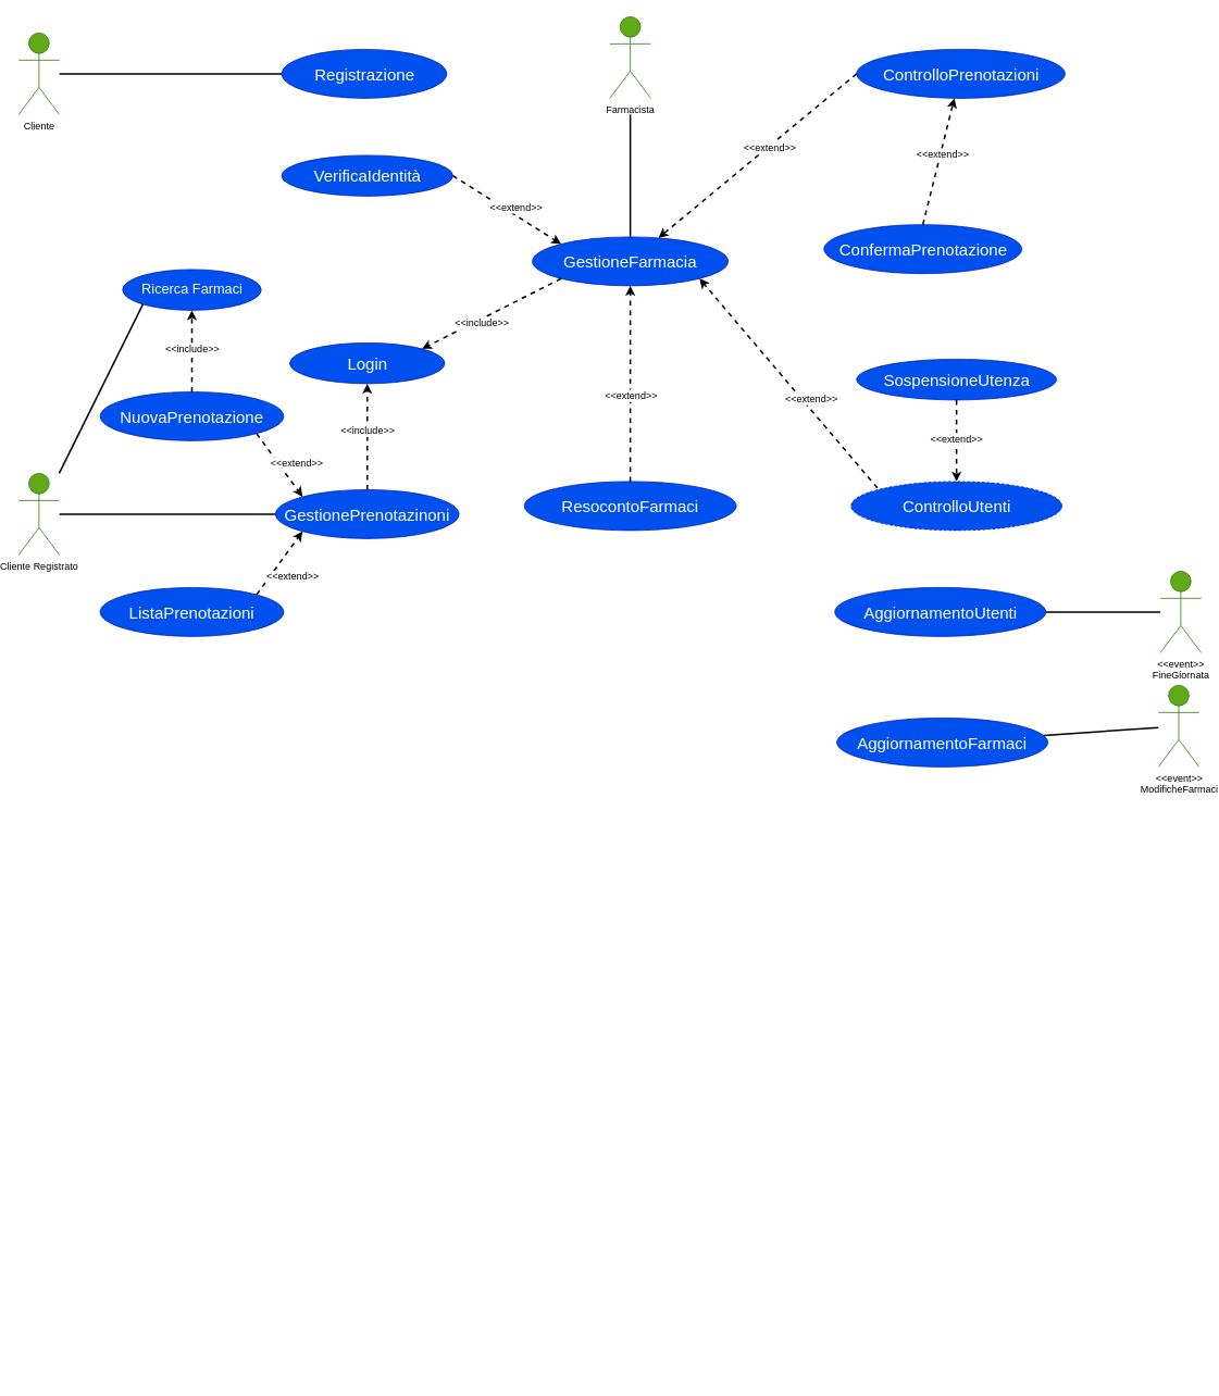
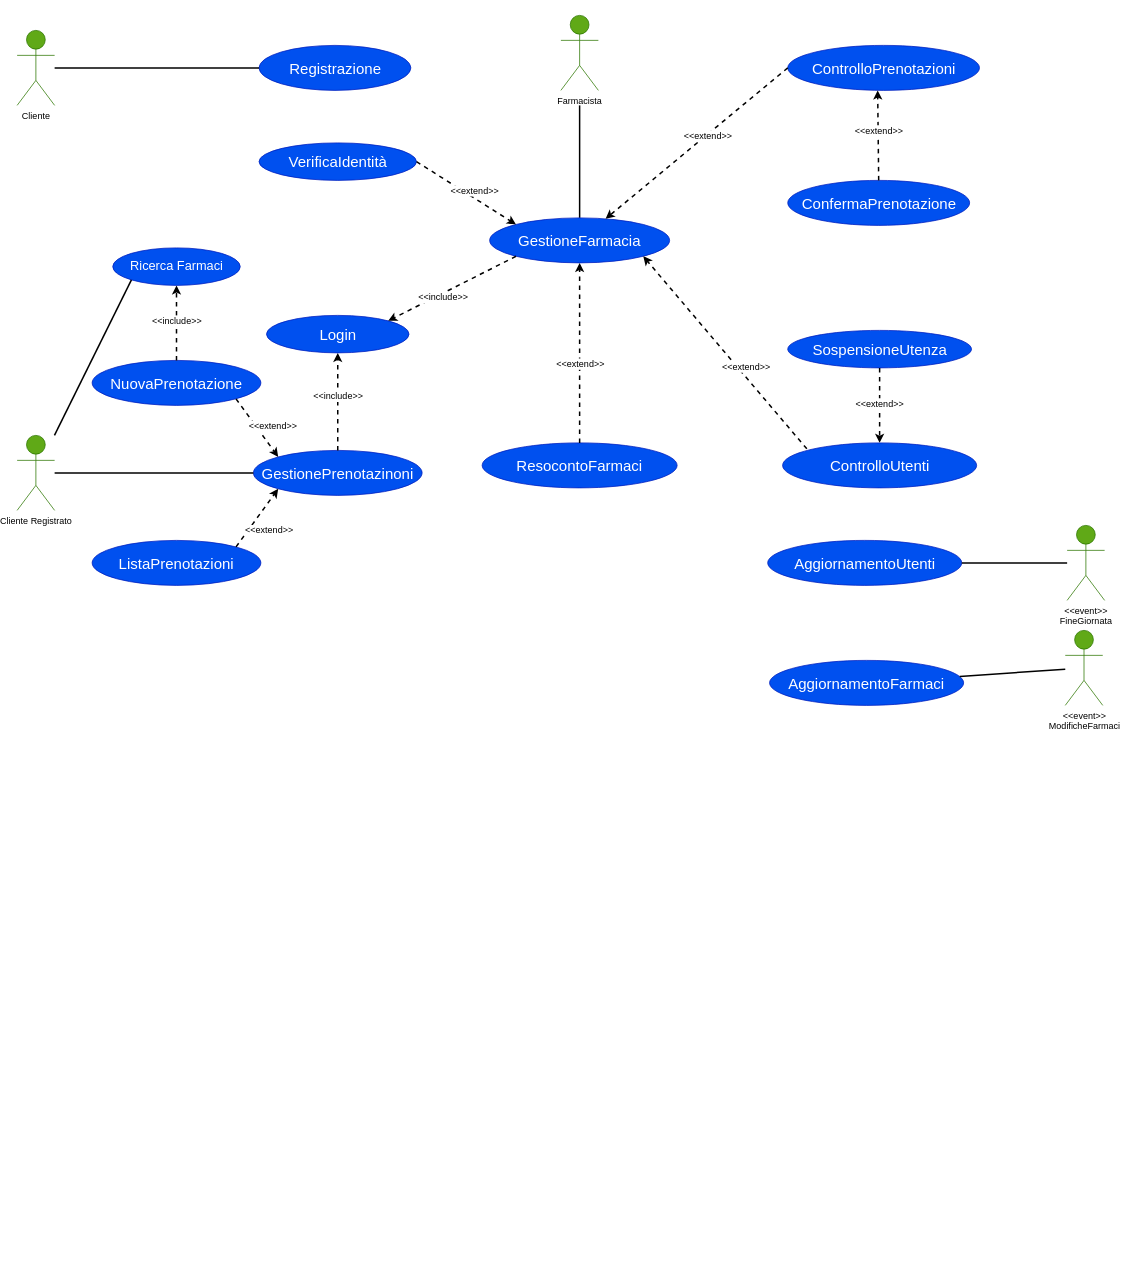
  <mxCell id="0" />
  <mxCell id="1" parent="0" />
  <mxCell id="2" value="" style="endArrow=none;html=1;shadow=0;strokeWidth=2;fontSize=17;fontColor=#000000;exitX=0.5;exitY=0;exitDx=0;exitDy=0;fillColor=#1ba1e2;" parent="1" source="4" edge="1"><mxGeometry width="50" height="50" relative="1" as="geometry"><mxPoint x="1018.12" y="100" as="sourcePoint" /><mxPoint x="770" y="140" as="targetPoint" /></mxGeometry></mxCell>
  <mxCell id="3" value="&lt;font style=&quot;font-size: 20px&quot;&gt;Registrazione&lt;/font&gt;" style="ellipse;whiteSpace=wrap;html=1;fillColor=#0050ef;strokeColor=#001DBC;labelBackgroundColor=none;fontColor=#ffffff;" parent="1" vertex="1"><mxGeometry x="342.5" y="60" width="202.5" height="60" as="geometry" /></mxCell>
  <mxCell id="4" value="GestioneFarmacia" style="ellipse;whiteSpace=wrap;html=1;labelBackgroundColor=none;fillColor=#0050ef;strokeColor=#001DBC;fontSize=20;fontColor=#ffffff;" parent="1" vertex="1"><mxGeometry x="650" y="290" width="240" height="60" as="geometry" /></mxCell>
  <mxCell id="5" value="GestionePrenotazinoni" style="ellipse;whiteSpace=wrap;html=1;labelBackgroundColor=none;fontSize=20;fillColor=#0050ef;strokeColor=#001DBC;fontColor=#ffffff;" parent="1" vertex="1"><mxGeometry x="335" y="600" width="225" height="60" as="geometry" /></mxCell>
  <mxCell id="6" value="" style="endArrow=classic;html=1;shadow=0;strokeColor=#000000;strokeWidth=2;fontSize=13;dashed=1;exitX=0.5;exitY=0;exitDx=0;exitDy=0;entryX=0.5;entryY=1;entryDx=0;entryDy=0;" parent="1" source="5" target="8" edge="1"><mxGeometry width="50" height="50" relative="1" as="geometry"><mxPoint x="310" y="575" as="sourcePoint" /><mxPoint x="360" y="525" as="targetPoint" /><Array as="points" /></mxGeometry></mxCell>
  <mxCell id="7" value="&amp;lt;&amp;lt;include&amp;gt;&amp;gt;" style="edgeLabel;html=1;align=center;verticalAlign=middle;resizable=0;points=[];fontSize=12;fontColor=#000000;" parent="6" vertex="1" connectable="0"><mxGeometry x="0.327" y="-1" relative="1" as="geometry"><mxPoint x="-1" y="13" as="offset" /></mxGeometry></mxCell>
  <mxCell id="8" value="&lt;div&gt;Login&lt;/div&gt;" style="ellipse;whiteSpace=wrap;html=1;labelBackgroundColor=none;fontSize=20;fillColor=#0050ef;strokeColor=#001DBC;fontColor=#ffffff;" parent="1" vertex="1"><mxGeometry x="352.5" y="420" width="190" height="50" as="geometry" /></mxCell>
  <mxCell id="9" value="VerificaIdentità" style="ellipse;whiteSpace=wrap;html=1;labelBackgroundColor=none;fontSize=20;fillColor=#0050ef;strokeColor=#001DBC;fontColor=#ffffff;" parent="1" vertex="1"><mxGeometry x="342.5" y="190" width="210" height="50" as="geometry" /></mxCell>
  <mxCell id="10" value="" style="endArrow=classic;html=1;shadow=0;dashed=1;strokeColor=#000000;strokeWidth=2;fontSize=12;fontColor=#000000;exitX=1;exitY=0.5;exitDx=0;exitDy=0;entryX=0;entryY=0;entryDx=0;entryDy=0;" parent="1" source="9" target="4" edge="1"><mxGeometry width="50" height="50" relative="1" as="geometry"><mxPoint x="640" y="305" as="sourcePoint" /><mxPoint x="700" y="345" as="targetPoint" /></mxGeometry></mxCell>
  <mxCell id="11" value="&amp;lt;&amp;lt;extend&amp;gt;&amp;gt;" style="edgeLabel;html=1;align=center;verticalAlign=middle;resizable=0;points=[];fontSize=12;fontColor=#000000;" parent="10" vertex="1" connectable="0"><mxGeometry x="-0.245" y="3" relative="1" as="geometry"><mxPoint x="25.1" y="9.15" as="offset" /></mxGeometry></mxCell>
  <mxCell id="12" value="Ricerca Farmaci" style="ellipse;whiteSpace=wrap;html=1;labelBackgroundColor=none;fontSize=17;fillColor=#0050ef;strokeColor=#001DBC;fontColor=#ffffff;" parent="1" vertex="1"><mxGeometry x="147.5" y="330" width="170" height="50" as="geometry" /></mxCell>
  <mxCell id="13" value="" style="endArrow=none;html=1;shadow=0;strokeWidth=2;fontSize=17;fontColor=#000000;entryX=0;entryY=1;entryDx=0;entryDy=0;fillColor=#1ba1e2;" parent="1" source="36" target="12" edge="1"><mxGeometry width="50" height="50" relative="1" as="geometry"><mxPoint x="170" y="620" as="sourcePoint" /><mxPoint x="210" y="515" as="targetPoint" /></mxGeometry></mxCell>
  <mxCell id="14" value="" style="endArrow=none;html=1;shadow=0;strokeWidth=2;fontSize=17;fontColor=#000000;entryX=0;entryY=0.5;entryDx=0;entryDy=0;fillColor=#1ba1e2;" parent="1" source="36" target="5" edge="1"><mxGeometry width="50" height="50" relative="1" as="geometry"><mxPoint x="170" y="620" as="sourcePoint" /><mxPoint x="250" y="615" as="targetPoint" /></mxGeometry></mxCell>
  <mxCell id="15" value="" style="endArrow=none;html=1;shadow=0;strokeWidth=2;fontSize=17;fontColor=#000000;entryX=0;entryY=0.5;entryDx=0;entryDy=0;fillColor=#1ba1e2;" parent="1" source="34" target="3" edge="1"><mxGeometry width="50" height="50" relative="1" as="geometry"><mxPoint x="160" y="95" as="sourcePoint" /><mxPoint x="280" y="95" as="targetPoint" /></mxGeometry></mxCell>
  <mxCell id="16" value="SospensioneUtenza" style="ellipse;whiteSpace=wrap;html=1;labelBackgroundColor=none;fontSize=20;fillColor=#0050ef;strokeColor=#001DBC;direction=west;fontColor=#ffffff;" parent="1" vertex="1"><mxGeometry x="1047.5" y="440" width="245" height="50" as="geometry" /></mxCell>
- <mxCell id="17" value="ControlloUtenti" style="ellipse;whiteSpace=wrap;html=1;labelBackgroundColor=none;fontSize=20;fillColor=#0050ef;strokeColor=#001DBC;fontColor=#ffffff;dashed=1;" parent="1" vertex="1"><mxGeometry x="1040.62" y="590" width="258.75" height="60" as="geometry" /></mxCell>
+ <mxCell id="17" value="ControlloUtenti" style="ellipse;whiteSpace=wrap;html=1;labelBackgroundColor=none;fontSize=20;fillColor=#0050ef;strokeColor=#001DBC;fontColor=#ffffff;" parent="1" vertex="1"><mxGeometry x="1040.62" y="590" width="258.75" height="60" as="geometry" /></mxCell>
  <mxCell id="18" value="" style="endArrow=classic;html=1;shadow=0;strokeColor=#000000;strokeWidth=2;fontSize=20;fontColor=#000000;exitX=0.5;exitY=0;exitDx=0;exitDy=0;entryX=0.5;entryY=0;entryDx=0;entryDy=0;dashed=1;" parent="1" source="16" target="17" edge="1"><mxGeometry width="50" height="50" relative="1" as="geometry"><mxPoint x="835.62" y="400" as="sourcePoint" /><mxPoint x="885.62" y="350" as="targetPoint" /></mxGeometry></mxCell>
  <mxCell id="19" value="&amp;lt;&amp;lt;extend&amp;gt;&amp;gt;" style="edgeLabel;html=1;align=center;verticalAlign=middle;resizable=0;points=[];fontSize=12;fontColor=#000000;" parent="18" vertex="1" connectable="0"><mxGeometry x="0.2" y="-1" relative="1" as="geometry"><mxPoint x="1" y="-12.35" as="offset" /></mxGeometry></mxCell>
  <mxCell id="20" value="ResocontoFarmaci" style="ellipse;whiteSpace=wrap;html=1;fontSize=20;fillColor=#0050ef;strokeColor=#001DBC;fontColor=#ffffff;" parent="1" vertex="1"><mxGeometry x="640" y="590" width="260" height="60" as="geometry" /></mxCell>
  <mxCell id="21" value="" style="endArrow=classic;html=1;dashed=1;fontSize=12;exitX=0;exitY=1;exitDx=0;exitDy=0;entryX=1;entryY=0;entryDx=0;entryDy=0;strokeWidth=2;jumpStyle=arc;jumpSize=17;" parent="1" source="4" target="8" edge="1"><mxGeometry width="50" height="50" relative="1" as="geometry"><mxPoint x="640" y="395" as="sourcePoint" /><mxPoint x="690" y="345" as="targetPoint" /></mxGeometry></mxCell>
  <mxCell id="22" value="&amp;lt;&amp;lt;include&amp;gt;&amp;gt;" style="edgeLabel;html=1;align=center;verticalAlign=middle;resizable=0;points=[];fontSize=12;" parent="21" vertex="1" connectable="0"><mxGeometry x="0.173" y="5" relative="1" as="geometry"><mxPoint y="-1" as="offset" /></mxGeometry></mxCell>
  <mxCell id="23" value="" style="endArrow=classic;html=1;shadow=0;strokeColor=#000000;strokeWidth=2;fontSize=12;fontColor=#000000;exitX=0.5;exitY=0;exitDx=0;exitDy=0;entryX=0.5;entryY=1;entryDx=0;entryDy=0;dashed=1;" parent="1" source="20" target="4" edge="1"><mxGeometry width="50" height="50" relative="1" as="geometry"><mxPoint x="720" y="398.11" as="sourcePoint" /><mxPoint x="866.897" y="561.897" as="targetPoint" /></mxGeometry></mxCell>
  <mxCell id="24" value="&amp;lt;&amp;lt;extend&amp;gt;&amp;gt;" style="edgeLabel;html=1;align=center;verticalAlign=middle;resizable=0;points=[];fontSize=12;fontColor=#000000;" parent="23" vertex="1" connectable="0"><mxGeometry x="-0.245" y="3" relative="1" as="geometry"><mxPoint x="3" y="-15.0" as="offset" /></mxGeometry></mxCell>
  <mxCell id="25" value="" style="endArrow=classic;html=1;shadow=0;dashed=1;strokeColor=#000000;strokeWidth=2;fontSize=12;fontColor=#000000;exitX=0.125;exitY=0.133;exitDx=0;exitDy=0;entryX=1;entryY=1;entryDx=0;entryDy=0;exitPerimeter=0;" parent="1" source="17" target="4" edge="1"><mxGeometry width="50" height="50" relative="1" as="geometry"><mxPoint x="950" y="420" as="sourcePoint" /><mxPoint x="950" y="300" as="targetPoint" /></mxGeometry></mxCell>
  <mxCell id="26" value="&amp;lt;&amp;lt;extend&amp;gt;&amp;gt;" style="edgeLabel;html=1;align=center;verticalAlign=middle;resizable=0;points=[];fontSize=12;fontColor=#000000;" parent="25" vertex="1" connectable="0"><mxGeometry x="-0.245" y="3" relative="1" as="geometry"><mxPoint x="3" y="-15.0" as="offset" /></mxGeometry></mxCell>
  <mxCell id="27" value="ControlloPrenotazioni" style="ellipse;whiteSpace=wrap;html=1;labelBackgroundColor=none;fontSize=20;fillColor=#0050ef;strokeColor=#001DBC;direction=west;fontColor=#ffffff;" parent="1" vertex="1"><mxGeometry x="1047.5" y="60" width="255.62" height="60" as="geometry" /></mxCell>
  <mxCell id="28" value="" style="endArrow=classic;html=1;shadow=0;strokeColor=#000000;strokeWidth=2;fontSize=13;fontColor=#000000;dashed=1;exitX=1;exitY=0.5;exitDx=0;exitDy=0;" parent="1" source="27" target="4" edge="1"><mxGeometry width="50" height="50" relative="1" as="geometry"><mxPoint x="1036.87" y="204.29" as="sourcePoint" /><mxPoint x="879.37" y="204.29" as="targetPoint" /></mxGeometry></mxCell>
  <mxCell id="29" value="&amp;lt;&amp;lt;extend&amp;gt;&amp;gt;" style="edgeLabel;html=1;align=center;verticalAlign=middle;resizable=0;points=[];fontSize=12;fontColor=#000000;" parent="28" vertex="1" connectable="0"><mxGeometry x="-0.312" y="-2" relative="1" as="geometry"><mxPoint x="-22" y="22" as="offset" /></mxGeometry></mxCell>
- <mxCell id="30" value="ConfermaPrenotazione" style="ellipse;whiteSpace=wrap;html=1;labelBackgroundColor=none;fontSize=20;fillColor=#0050ef;strokeColor=#001DBC;direction=west;fontColor=#ffffff;" parent="1" vertex="1"><mxGeometry x="1007.5" y="275" width="242.5" height="60" as="geometry" /></mxCell>
+ <mxCell id="30" value="ConfermaPrenotazione" style="ellipse;whiteSpace=wrap;html=1;labelBackgroundColor=none;fontSize=20;fillColor=#0050ef;strokeColor=#001DBC;direction=west;fontColor=#ffffff;" parent="1" vertex="1"><mxGeometry x="1047.5" y="240" width="242.5" height="60" as="geometry" /></mxCell>
  <mxCell id="31" value="" style="endArrow=classic;html=1;shadow=0;strokeColor=#000000;strokeWidth=2;fontSize=20;fontColor=#000000;entryX=0.531;entryY=0;entryDx=0;entryDy=0;dashed=1;exitX=0.5;exitY=1;exitDx=0;exitDy=0;entryPerimeter=0;" parent="1" source="30" target="27" edge="1"><mxGeometry width="50" height="50" relative="1" as="geometry"><mxPoint x="1161.68" y="170" as="sourcePoint" /><mxPoint x="1161.68" y="110" as="targetPoint" /></mxGeometry></mxCell>
  <mxCell id="32" value="&amp;lt;&amp;lt;extend&amp;gt;&amp;gt;" style="edgeLabel;html=1;align=center;verticalAlign=middle;resizable=0;points=[];fontSize=12;fontColor=#000000;" parent="31" vertex="1" connectable="0"><mxGeometry x="0.2" y="-1" relative="1" as="geometry"><mxPoint y="6" as="offset" /></mxGeometry></mxCell>
  <mxCell id="33" style="edgeStyle=orthogonalEdgeStyle;rounded=0;orthogonalLoop=1;jettySize=auto;html=1;exitX=0.5;exitY=1;exitDx=0;exitDy=0;" parent="1" edge="1"><mxGeometry relative="1" as="geometry"><mxPoint x="446.5" y="1690" as="sourcePoint" /><mxPoint x="446.5" y="1690" as="targetPoint" /></mxGeometry></mxCell>
  <mxCell id="34" value="&lt;div&gt;Cliente&lt;/div&gt;" style="shape=umlActor;verticalLabelPosition=bottom;verticalAlign=top;html=1;outlineConnect=0;labelBackgroundColor=none;fontSize=12;fillColor=#60a917;strokeColor=#2D7600;" parent="1" vertex="1"><mxGeometry x="20" y="40" width="50" height="100" as="geometry" /></mxCell>
  <mxCell id="35" value="&lt;div&gt;Farmacista&lt;/div&gt;&lt;div&gt;&lt;br&gt;&lt;/div&gt;" style="shape=umlActor;verticalLabelPosition=bottom;verticalAlign=top;html=1;outlineConnect=0;labelBackgroundColor=none;fontSize=12;fillColor=#60a917;strokeColor=#2D7600;" parent="1" vertex="1"><mxGeometry x="745" y="20" width="50" height="100" as="geometry" /></mxCell>
  <mxCell id="36" value="&lt;div&gt;Cliente Registrato&lt;/div&gt;" style="shape=umlActor;verticalLabelPosition=bottom;verticalAlign=top;html=1;outlineConnect=0;labelBackgroundColor=none;fontSize=12;fillColor=#60a917;strokeColor=#2D7600;" parent="1" vertex="1"><mxGeometry x="20" y="580" width="50" height="100" as="geometry" /></mxCell>
  <mxCell id="37" value="ListaPrenotazioni" style="ellipse;whiteSpace=wrap;html=1;labelBackgroundColor=none;fontSize=20;fillColor=#0050ef;strokeColor=#001DBC;fontColor=#ffffff;" parent="1" vertex="1"><mxGeometry x="120" y="720" width="225" height="60" as="geometry" /></mxCell>
  <mxCell id="38" value="NuovaPrenotazione" style="ellipse;whiteSpace=wrap;html=1;labelBackgroundColor=none;fontSize=20;fillColor=#0050ef;strokeColor=#001DBC;fontColor=#ffffff;" parent="1" vertex="1"><mxGeometry x="120" y="480" width="225" height="60" as="geometry" /></mxCell>
  <mxCell id="39" value="" style="endArrow=classic;html=1;shadow=0;dashed=1;strokeColor=#000000;strokeWidth=2;fontSize=12;fontColor=#000000;exitX=1;exitY=1;exitDx=0;exitDy=0;entryX=0;entryY=0;entryDx=0;entryDy=0;" parent="1" source="38" target="5" edge="1"><mxGeometry width="50" height="50" relative="1" as="geometry"><mxPoint x="219.85" y="578.11" as="sourcePoint" /><mxPoint x="352.497" y="661.897" as="targetPoint" /></mxGeometry></mxCell>
  <mxCell id="40" value="&amp;lt;&amp;lt;extend&amp;gt;&amp;gt;" style="edgeLabel;html=1;align=center;verticalAlign=middle;resizable=0;points=[];fontSize=12;fontColor=#000000;" parent="39" vertex="1" connectable="0"><mxGeometry x="-0.245" y="3" relative="1" as="geometry"><mxPoint x="25.1" y="9.15" as="offset" /></mxGeometry></mxCell>
  <mxCell id="41" value="" style="endArrow=classic;html=1;shadow=0;dashed=1;strokeColor=#000000;strokeWidth=2;fontSize=12;fontColor=#000000;exitX=1;exitY=0;exitDx=0;exitDy=0;entryX=0;entryY=1;entryDx=0;entryDy=0;" parent="1" source="37" target="5" edge="1"><mxGeometry width="50" height="50" relative="1" as="geometry"><mxPoint x="184.85" y="600" as="sourcePoint" /><mxPoint x="317.497" y="683.787" as="targetPoint" /></mxGeometry></mxCell>
  <mxCell id="42" value="&amp;lt;&amp;lt;extend&amp;gt;&amp;gt;" style="edgeLabel;html=1;align=center;verticalAlign=middle;resizable=0;points=[];fontSize=12;fontColor=#000000;" parent="41" vertex="1" connectable="0"><mxGeometry x="-0.245" y="3" relative="1" as="geometry"><mxPoint x="25.1" y="9.15" as="offset" /></mxGeometry></mxCell>
  <mxCell id="43" value="" style="endArrow=classic;html=1;shadow=0;strokeColor=#000000;strokeWidth=2;fontSize=13;dashed=1;exitX=0.5;exitY=0;exitDx=0;exitDy=0;entryX=0.5;entryY=1;entryDx=0;entryDy=0;" parent="1" source="38" target="12" edge="1"><mxGeometry width="50" height="50" relative="1" as="geometry"><mxPoint x="220" y="520" as="sourcePoint" /><mxPoint x="240" y="380" as="targetPoint" /><Array as="points" /></mxGeometry></mxCell>
  <mxCell id="44" value="&amp;lt;&amp;lt;include&amp;gt;&amp;gt;" style="edgeLabel;html=1;align=center;verticalAlign=middle;resizable=0;points=[];fontSize=12;fontColor=#000000;" parent="43" vertex="1" connectable="0"><mxGeometry x="0.327" y="-1" relative="1" as="geometry"><mxPoint x="-1" y="13" as="offset" /></mxGeometry></mxCell>
  <mxCell id="45" value="&lt;div&gt;&amp;lt;&amp;lt;event&amp;gt;&amp;gt;&lt;/div&gt;&lt;div&gt;FineGiornata&lt;br&gt;&lt;/div&gt;" style="shape=umlActor;verticalLabelPosition=bottom;verticalAlign=top;html=1;outlineConnect=0;labelBackgroundColor=none;fontSize=12;fillColor=#60a917;strokeColor=#2D7600;" parent="1" vertex="1"><mxGeometry x="1420" y="700" width="50" height="100" as="geometry" /></mxCell>
  <mxCell id="46" value="AggiornamentoUtenti" style="ellipse;whiteSpace=wrap;html=1;labelBackgroundColor=none;fontSize=20;fillColor=#0050ef;strokeColor=#001DBC;fontColor=#ffffff;" parent="1" vertex="1"><mxGeometry x="1020.75" y="720" width="258.75" height="60" as="geometry" /></mxCell>
  <mxCell id="47" value="" style="endArrow=none;html=1;shadow=0;strokeWidth=2;fontSize=20;fontColor=#000000;fillColor=#1ba1e2;jumpStyle=arc;jumpSize=13;" parent="1" source="46" target="45" edge="1"><mxGeometry width="50" height="50" relative="1" as="geometry"><mxPoint x="1246.88" y="750" as="sourcePoint" /><mxPoint x="1296.88" y="750" as="targetPoint" /><Array as="points" /></mxGeometry></mxCell>
  <mxCell id="48" value="&lt;div&gt;&amp;lt;&amp;lt;event&amp;gt;&amp;gt;&lt;/div&gt;&lt;div&gt;ModificheFarmaci&lt;/div&gt;" style="shape=umlActor;verticalLabelPosition=bottom;verticalAlign=top;html=1;outlineConnect=0;labelBackgroundColor=none;fontSize=12;fillColor=#60a917;strokeColor=#2D7600;" parent="1" vertex="1"><mxGeometry x="1417.5" y="840" width="50" height="100" as="geometry" /></mxCell>
  <mxCell id="49" value="AggiornamentoFarmaci" style="ellipse;whiteSpace=wrap;html=1;labelBackgroundColor=none;fontSize=20;fillColor=#0050ef;strokeColor=#001DBC;fontColor=#ffffff;" parent="1" vertex="1"><mxGeometry x="1023.25" y="880" width="258.75" height="60" as="geometry" /></mxCell>
  <mxCell id="50" value="" style="endArrow=none;html=1;shadow=0;strokeWidth=2;fontSize=20;fontColor=#000000;fillColor=#1ba1e2;jumpStyle=arc;jumpSize=13;" parent="1" source="49" target="48" edge="1"><mxGeometry width="50" height="50" relative="1" as="geometry"><mxPoint x="1249.38" y="910" as="sourcePoint" /><mxPoint x="1299.38" y="910" as="targetPoint" /><Array as="points" /></mxGeometry></mxCell>
